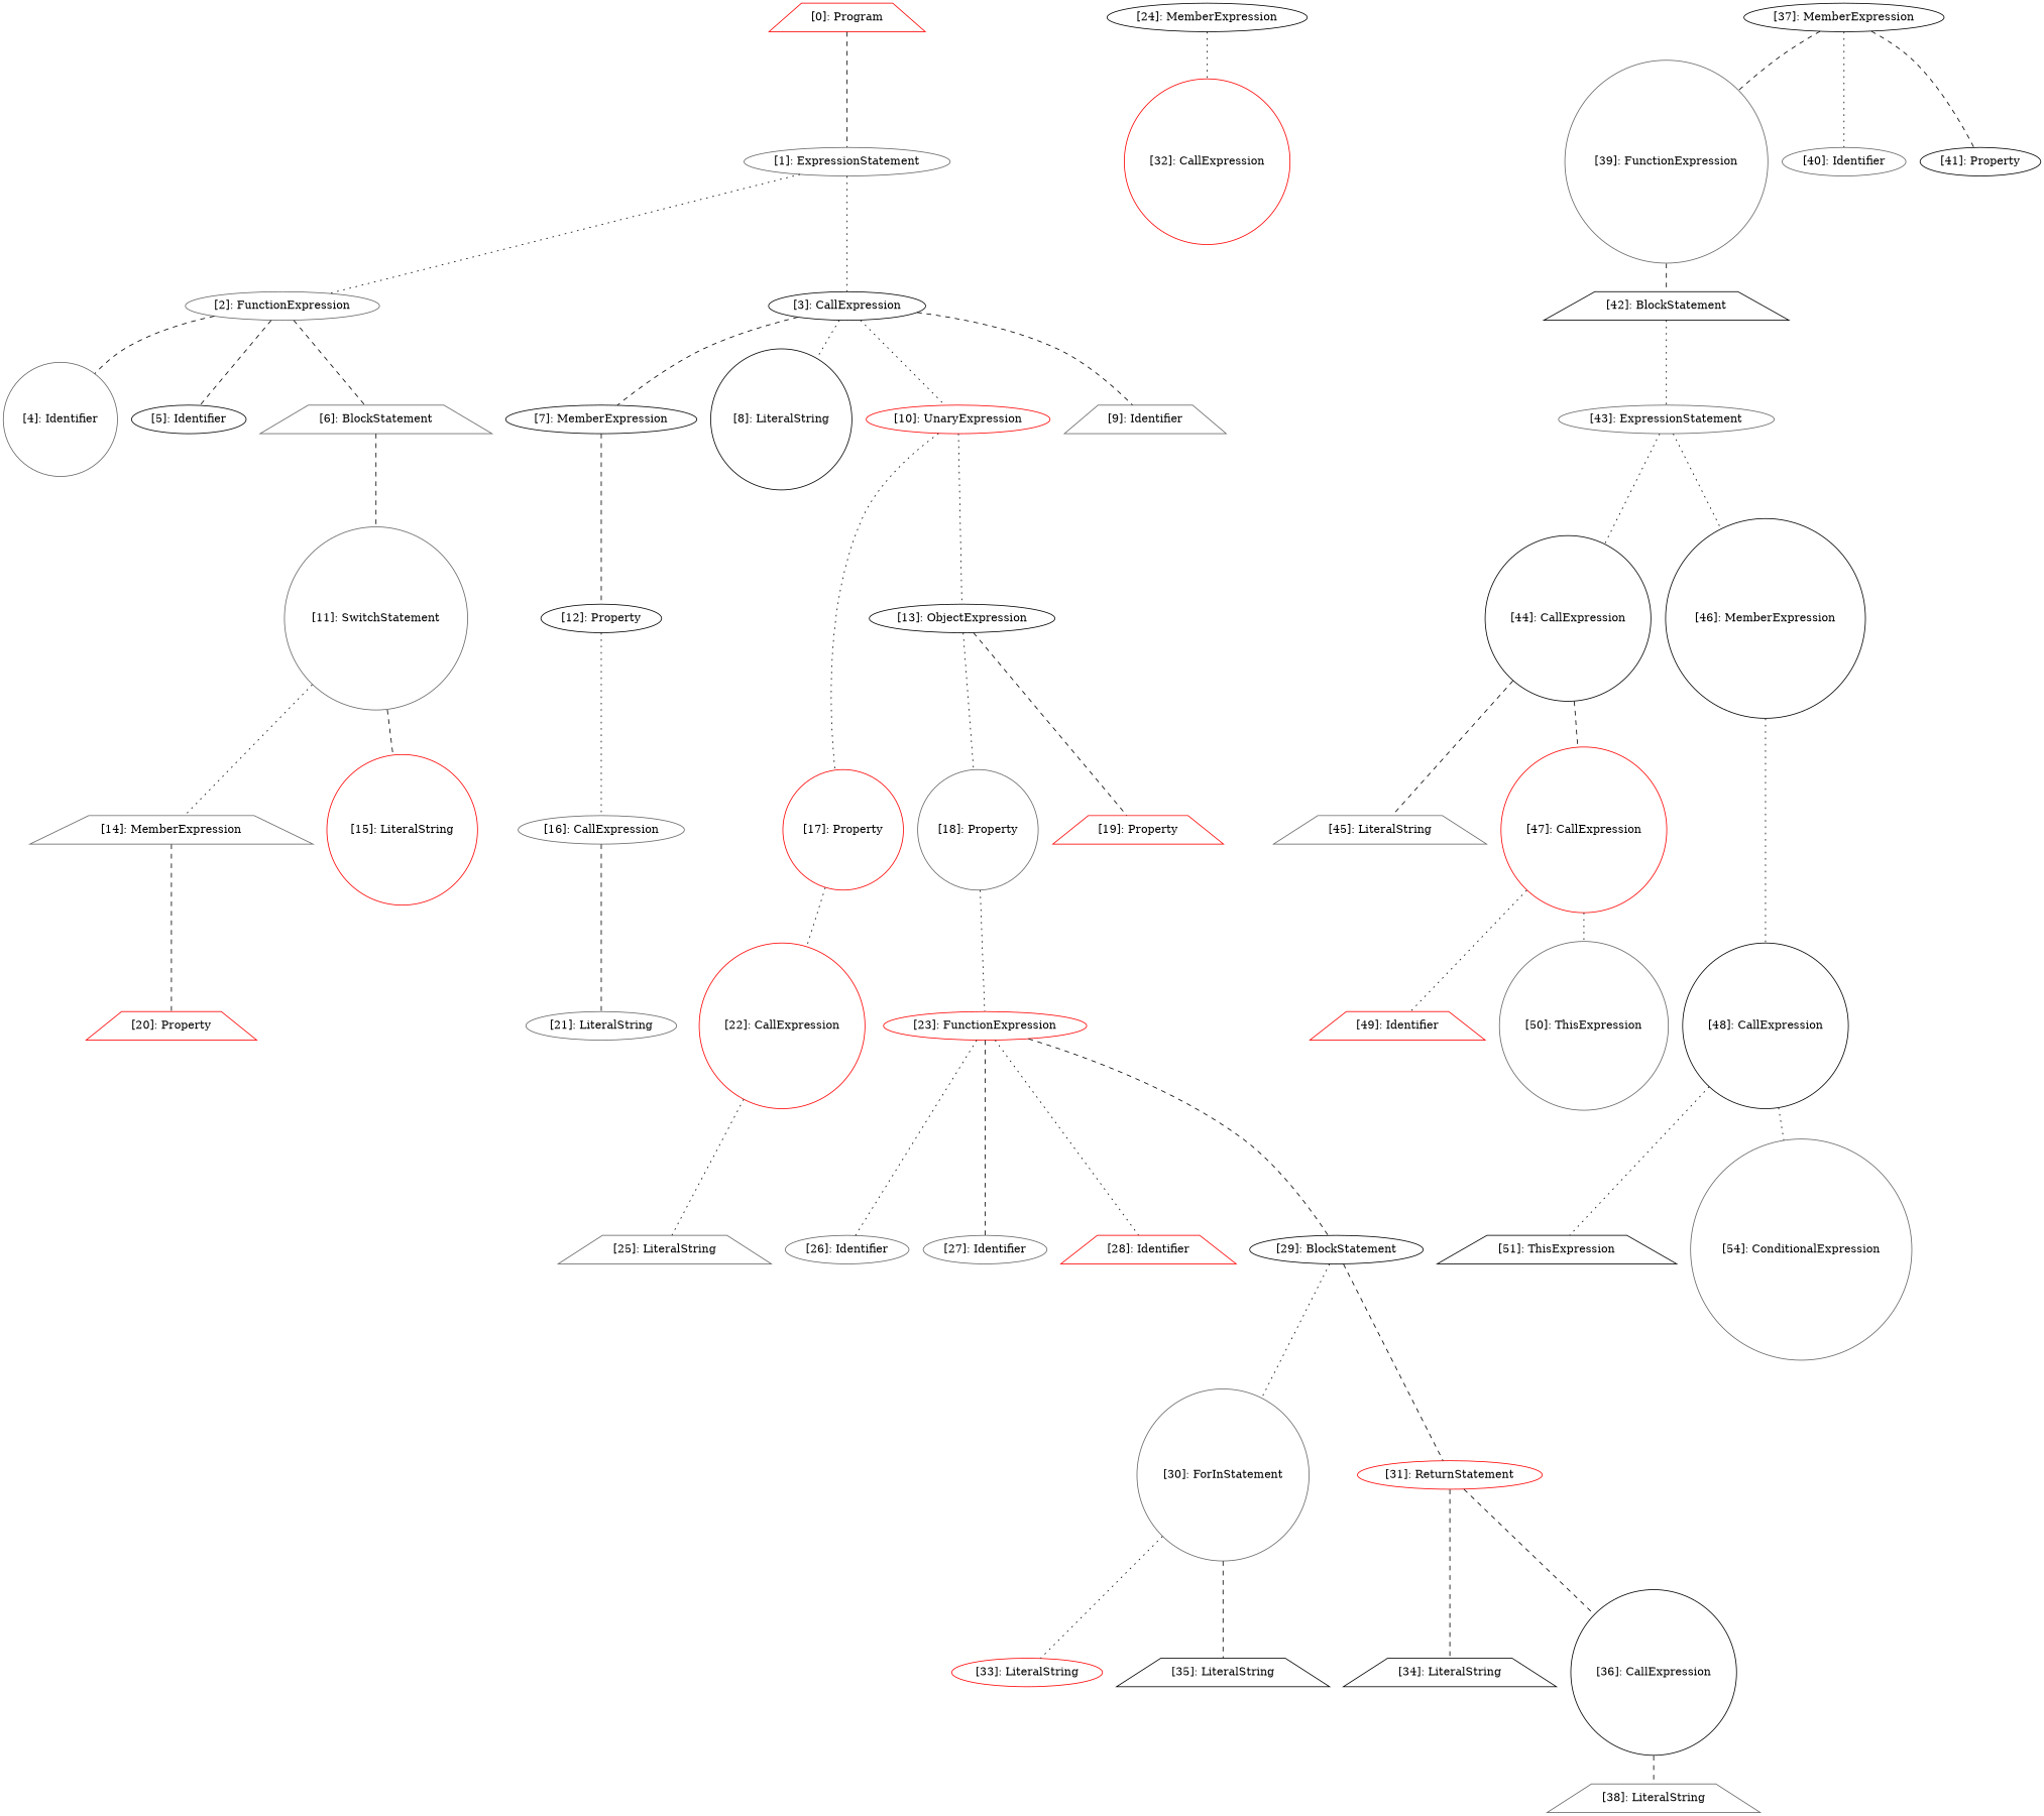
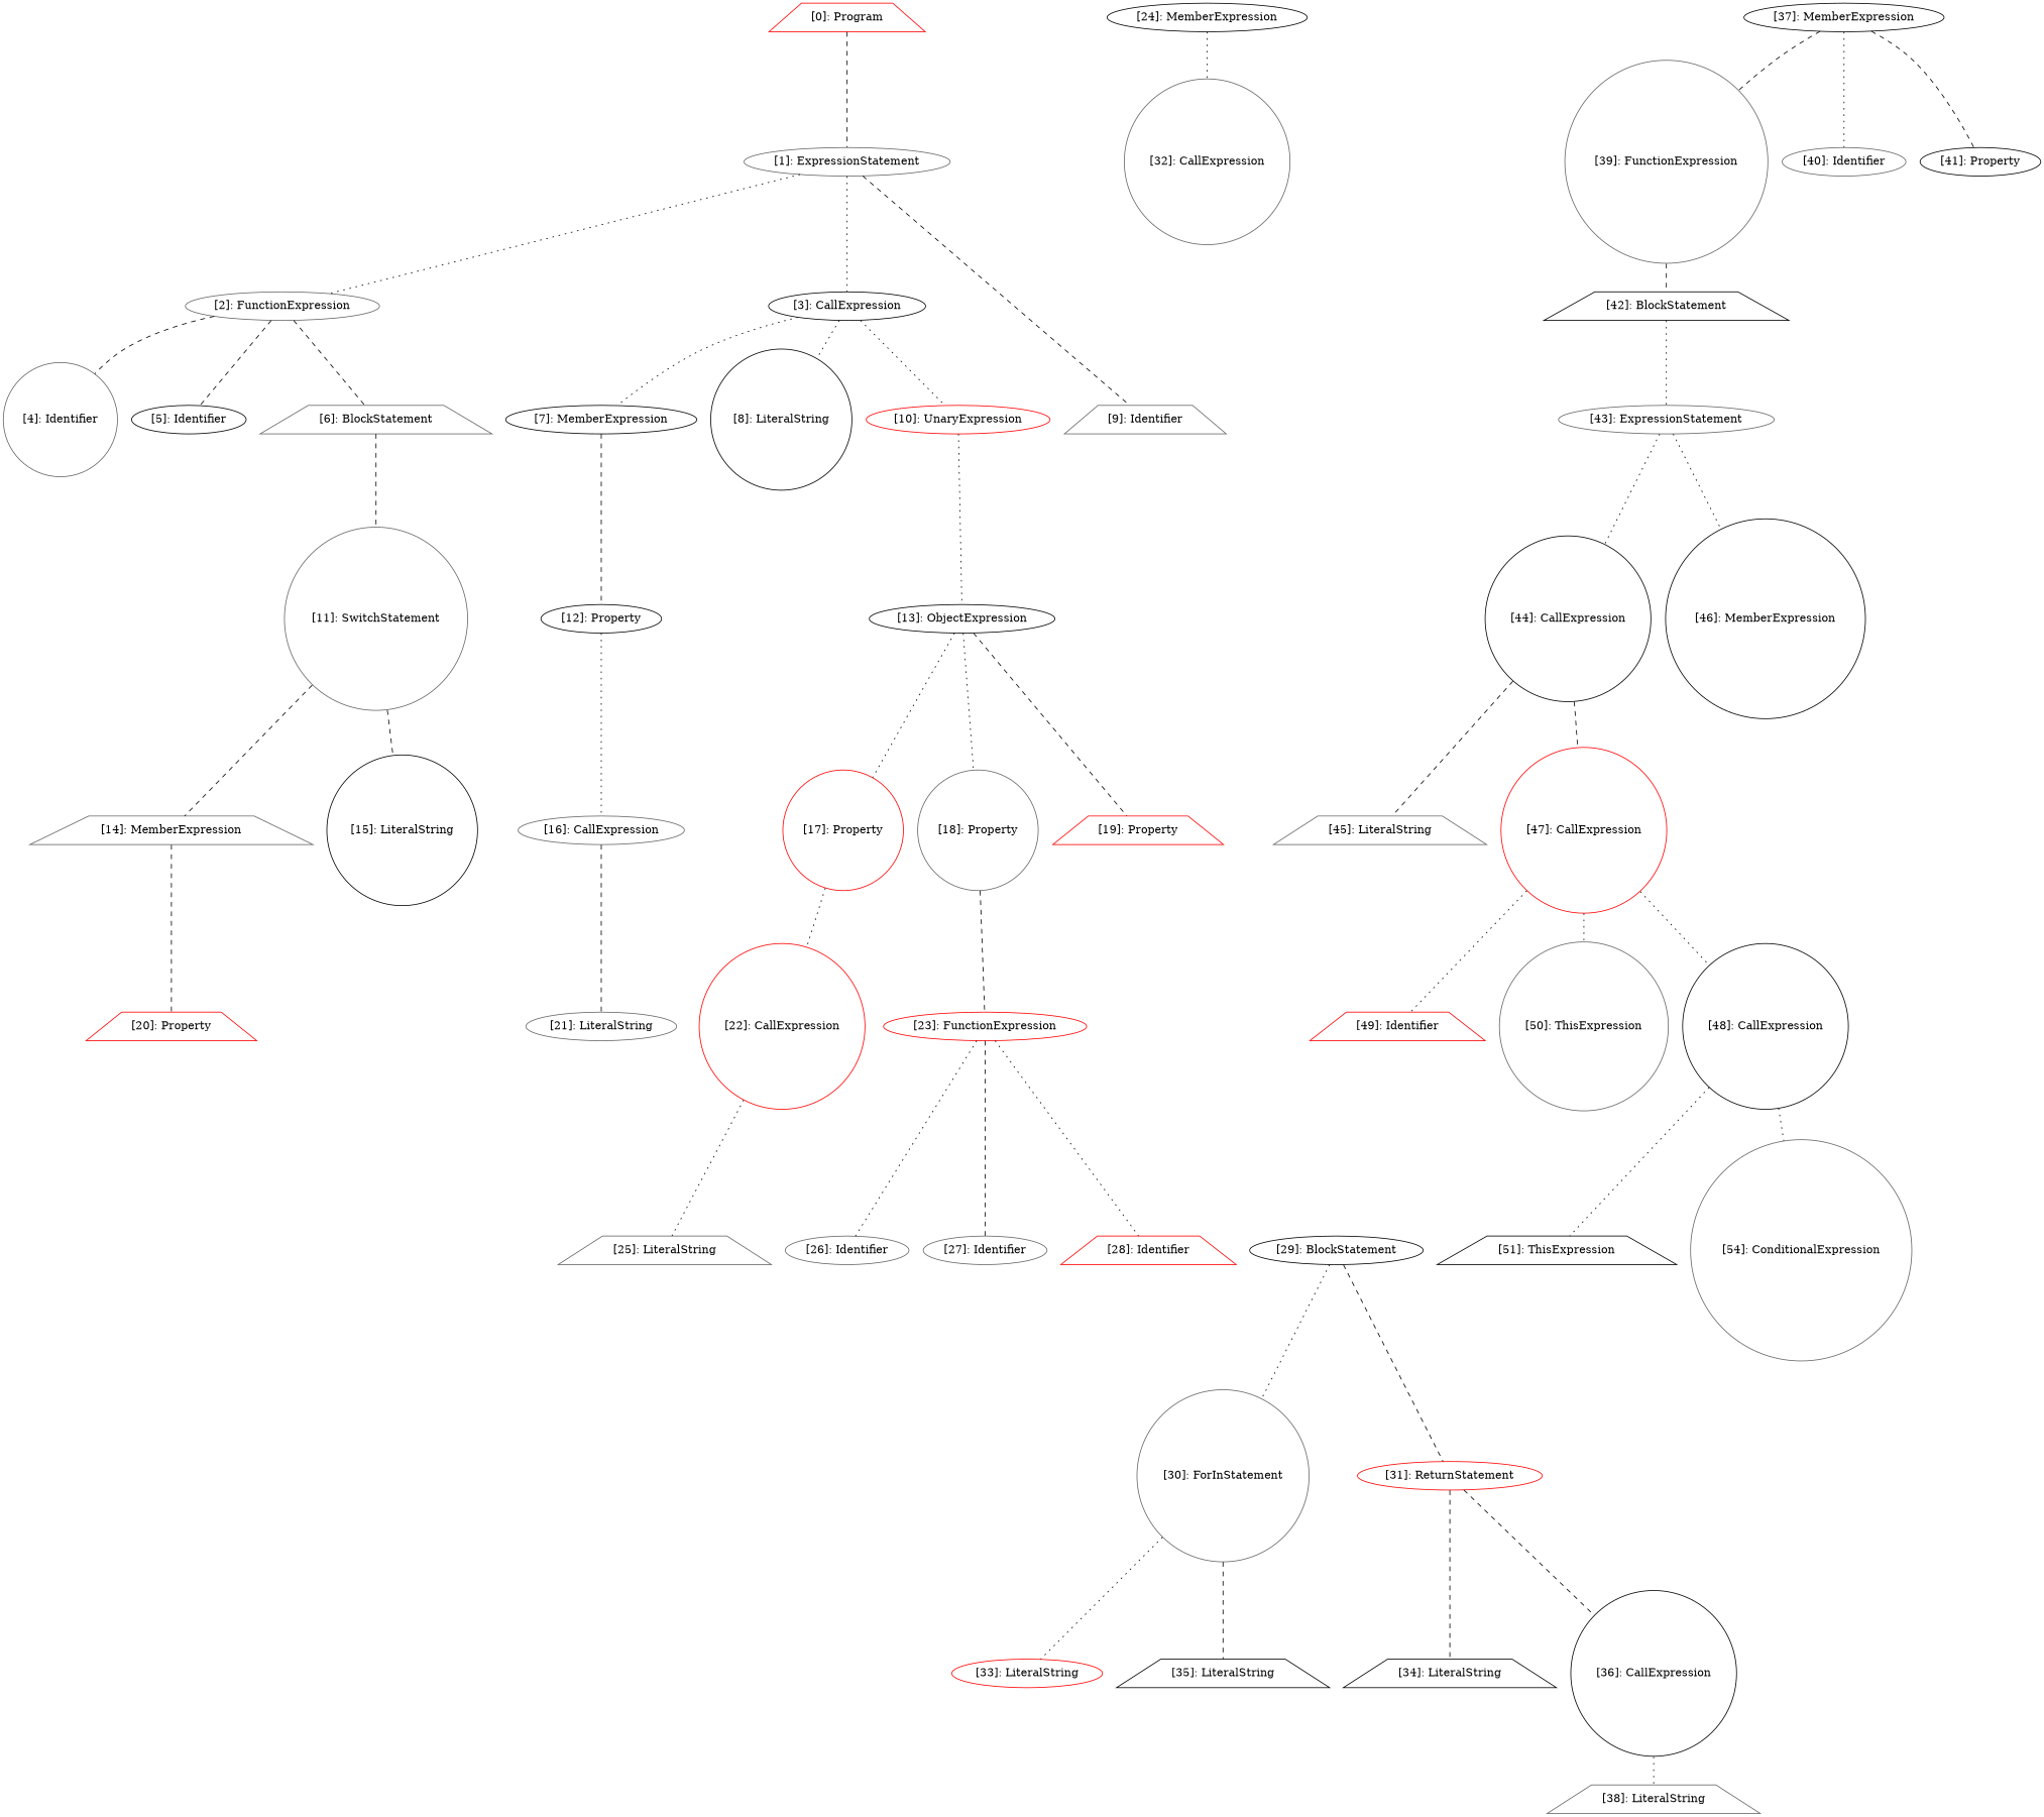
  graph {
    node [color=gray40 shape=ellipse]
    edge [style=dotted]
    n1 [color=red label="[0]: Program" shape=trapezium]
    n2 [label="[1]: ExpressionStatement"]
    n3 [label="[2]: FunctionExpression"]
    n4 [color=black label="[3]: CallExpression"]
    n5 [label="[4]: Identifier" shape=circle]
    n6 [color=black label="[5]: Identifier"]
    n7 [label="[6]: BlockStatement" shape=trapezium]
    n8 [color=black label="[7]: MemberExpression"]
    n9 [color=black label="[8]: LiteralString" shape=circle]
    n10 [label="[9]: Identifier" shape=trapezium]
    n11 [color=red label="[10]: UnaryExpression"]
    n12 [label="[11]: SwitchStatement" shape=circle]
    n13 [color=black label="[12]: Property"]
    n14 [color=black label="[13]: ObjectExpression"]
    n15 [label="[14]: MemberExpression" shape=trapezium]
-   n16 [color=red label="[15]: LiteralString" shape=circle]
+   n16 [color=black label="[15]: LiteralString" shape=circle]
    n17 [label="[16]: CallExpression"]
    n18 [color=red label="[17]: Property" shape=circle]
    n19 [label="[18]: Property" shape=circle]
    n20 [color=red label="[19]: Property" shape=trapezium]
    n21 [color=red label="[20]: Property" shape=trapezium]
    n22 [label="[21]: LiteralString"]
    n23 [color=red label="[22]: CallExpression" shape=circle]
    n24 [color=red label="[23]: FunctionExpression"]
    n25 [label="[25]: LiteralString" shape=trapezium]
    n26 [label="[26]: Identifier"]
    n27 [label="[27]: Identifier"]
    n28 [color=red label="[28]: Identifier" shape=trapezium]
    n29 [color=black label="[29]: BlockStatement"]
    n30 [label="[30]: ForInStatement" shape=circle]
    n31 [color=red label="[31]: ReturnStatement"]
    n32 [color=black label="[24]: MemberExpression"]
-   n33 [color=red label="[32]: CallExpression" shape=circle]
+   n33 [label="[32]: CallExpression" shape=circle]
    n34 [color=red label="[33]: LiteralString"]
    n35 [color=black label="[35]: LiteralString" shape=trapezium]
    n36 [color=black label="[34]: LiteralString" shape=trapezium]
    n37 [color=black label="[36]: CallExpression" shape=circle]
    n38 [label="[38]: LiteralString" shape=trapezium]
    n39 [color=black label="[37]: MemberExpression"]
    n40 [label="[39]: FunctionExpression" shape=circle]
    n41 [label="[40]: Identifier"]
    n42 [color=black label="[41]: Property"]
    n43 [color=black label="[42]: BlockStatement" shape=trapezium]
    n44 [label="[43]: ExpressionStatement"]
    n45 [color=black label="[44]: CallExpression" shape=circle]
    n46 [color=black label="[46]: MemberExpression" shape=circle]
    n47 [label="[45]: LiteralString" shape=trapezium]
    n48 [color=red label="[47]: CallExpression" shape=circle]
    n49 [color=black label="[48]: CallExpression" shape=circle]
    n50 [color=red label="[49]: Identifier" shape=trapezium]
    n51 [label="[50]: ThisExpression" shape=circle]
    n52 [color=black label="[51]: ThisExpression" shape=trapezium]
    n53 [label="[54]: ConditionalExpression" shape=circle]
    n1 -- n2 [style=dashed]
    n2 -- n3
    n2 -- n4
    n3 -- n5 [style=dashed]
    n3 -- n6 [style=dashed]
    n3 -- n7 [style=dashed]
-   n4 -- n8 [style=dashed]
+   n4 -- n8
    n4 -- n9
-   n4 -- n10 [style=dashed]
+   n2 -- n10 [style=dashed]
    n4 -- n11
    n7 -- n12 [style=dashed]
    n8 -- n13 [style=dashed]
    n11 -- n14
-   n12 -- n15
+   n12 -- n15 [style=dashed]
    n12 -- n16 [style=dashed]
    n13 -- n17
-   n11 -- n18
+   n14 -- n18
    n14 -- n19
    n14 -- n20 [style=dashed]
    n15 -- n21 [style=dashed]
    n17 -- n22 [style=dashed]
    n18 -- n23
-   n19 -- n24
+   n19 -- n24 [style=dashed]
    n23 -- n25
    n24 -- n26
    n24 -- n27 [style=dashed]
    n24 -- n28
-   n24 -- n29 [style=dashed]
    n29 -- n30
    n29 -- n31 [style=dashed]
    n30 -- n34
    n30 -- n35 [style=dashed]
    n31 -- n36 [style=dashed]
    n31 -- n37 [style=dashed]
    n32 -- n33
-   n37 -- n38 [style=dashed]
+   n37 -- n38
    n39 -- n40 [style=dashed]
    n39 -- n41
    n39 -- n42 [style=dashed]
    n40 -- n43 [style=dashed]
    n43 -- n44
    n44 -- n45
    n44 -- n46
    n45 -- n47 [style=dashed]
    n45 -- n48 [style=dashed]
-   n46 -- n49
+   n48 -- n49
    n48 -- n50
    n48 -- n51
    n49 -- n52
    n49 -- n53
  }
